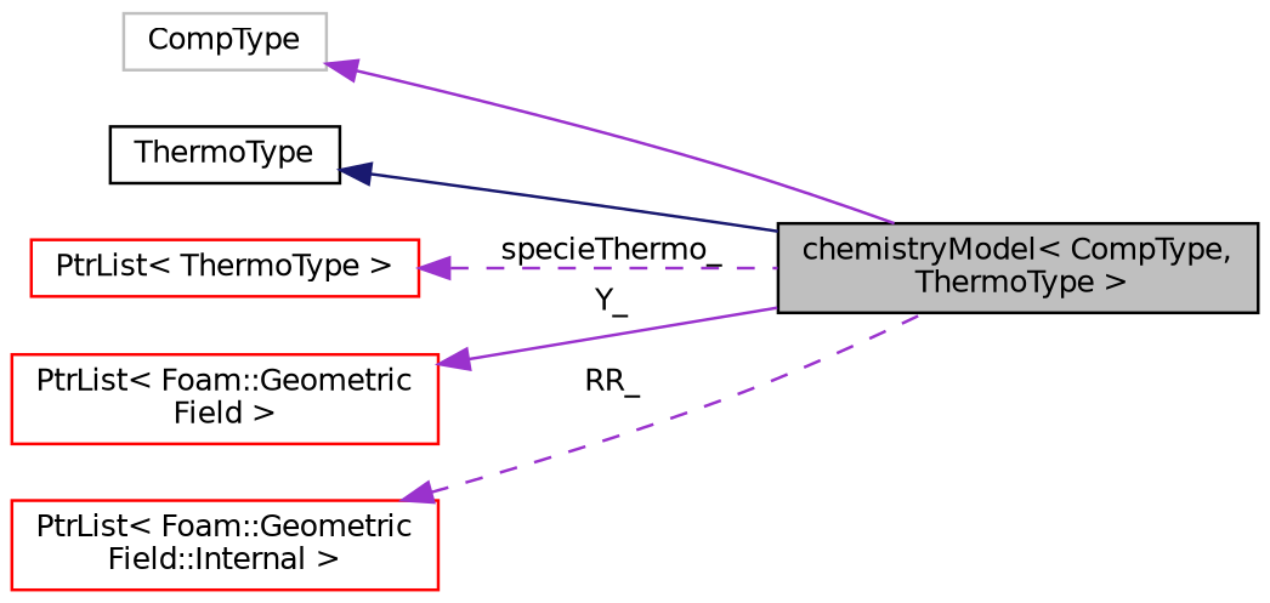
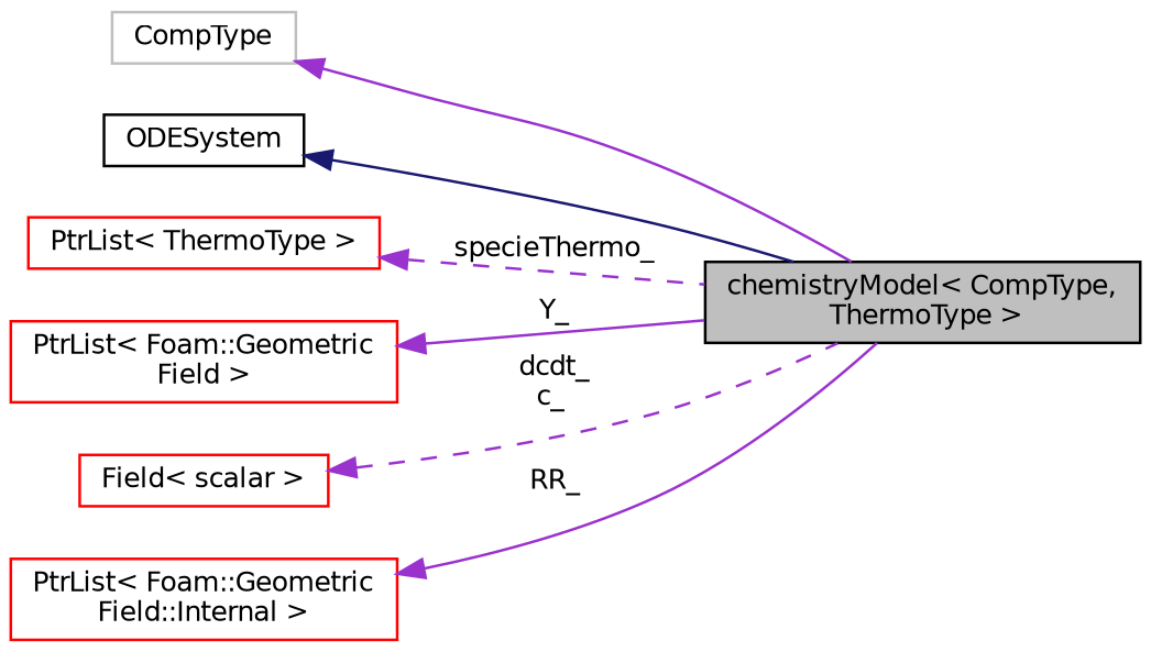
  digraph {
    rankdir=LR
    node [color=red fontname=Helvetica fontsize=10 shape=record]
    edge [color=darkorchid3 dir=back fontname=Helvetica fontsize=10 labelfontname=Helvetica labelfontsize=10 style=solid]
    n1 [color=black fillcolor=grey75 fontcolor=black height=0.2 label="chemistryModel\< CompType,\l ThermoType \>" style=filled width=0.4]
    n2 [color=grey75 height=0.2 label=CompType width=0.4]
-   n3 [color=black height=0.2 label=ThermoType width=0.4]
+   n3 [color=black height=0.2 label=ODESystem width=0.4]
    n4 [height=0.2 label="PtrList\< ThermoType \>" width=0.4]
    n5 [height=0.2 label="PtrList\< Foam::Geometric\lField \>" width=0.4]
+   n6 [height=0.2 label="Field\< scalar \>" width=0.4]
    n7 [height=0.2 label="PtrList\< Foam::Geometric\lField::Internal \>" width=0.4]
    n2 -> n1
    n3 -> n1 [color=midnightblue]
    n4 -> n1 [label=" specieThermo_" style=dashed]
    n5 -> n1 [label=" Y_"]
-   n7 -> n1 [label=" RR_" style=dashed]
+   n6 -> n1 [label=" dcdt_\nc_" style=dashed]
+   n7 -> n1 [label=" RR_"]
  }
